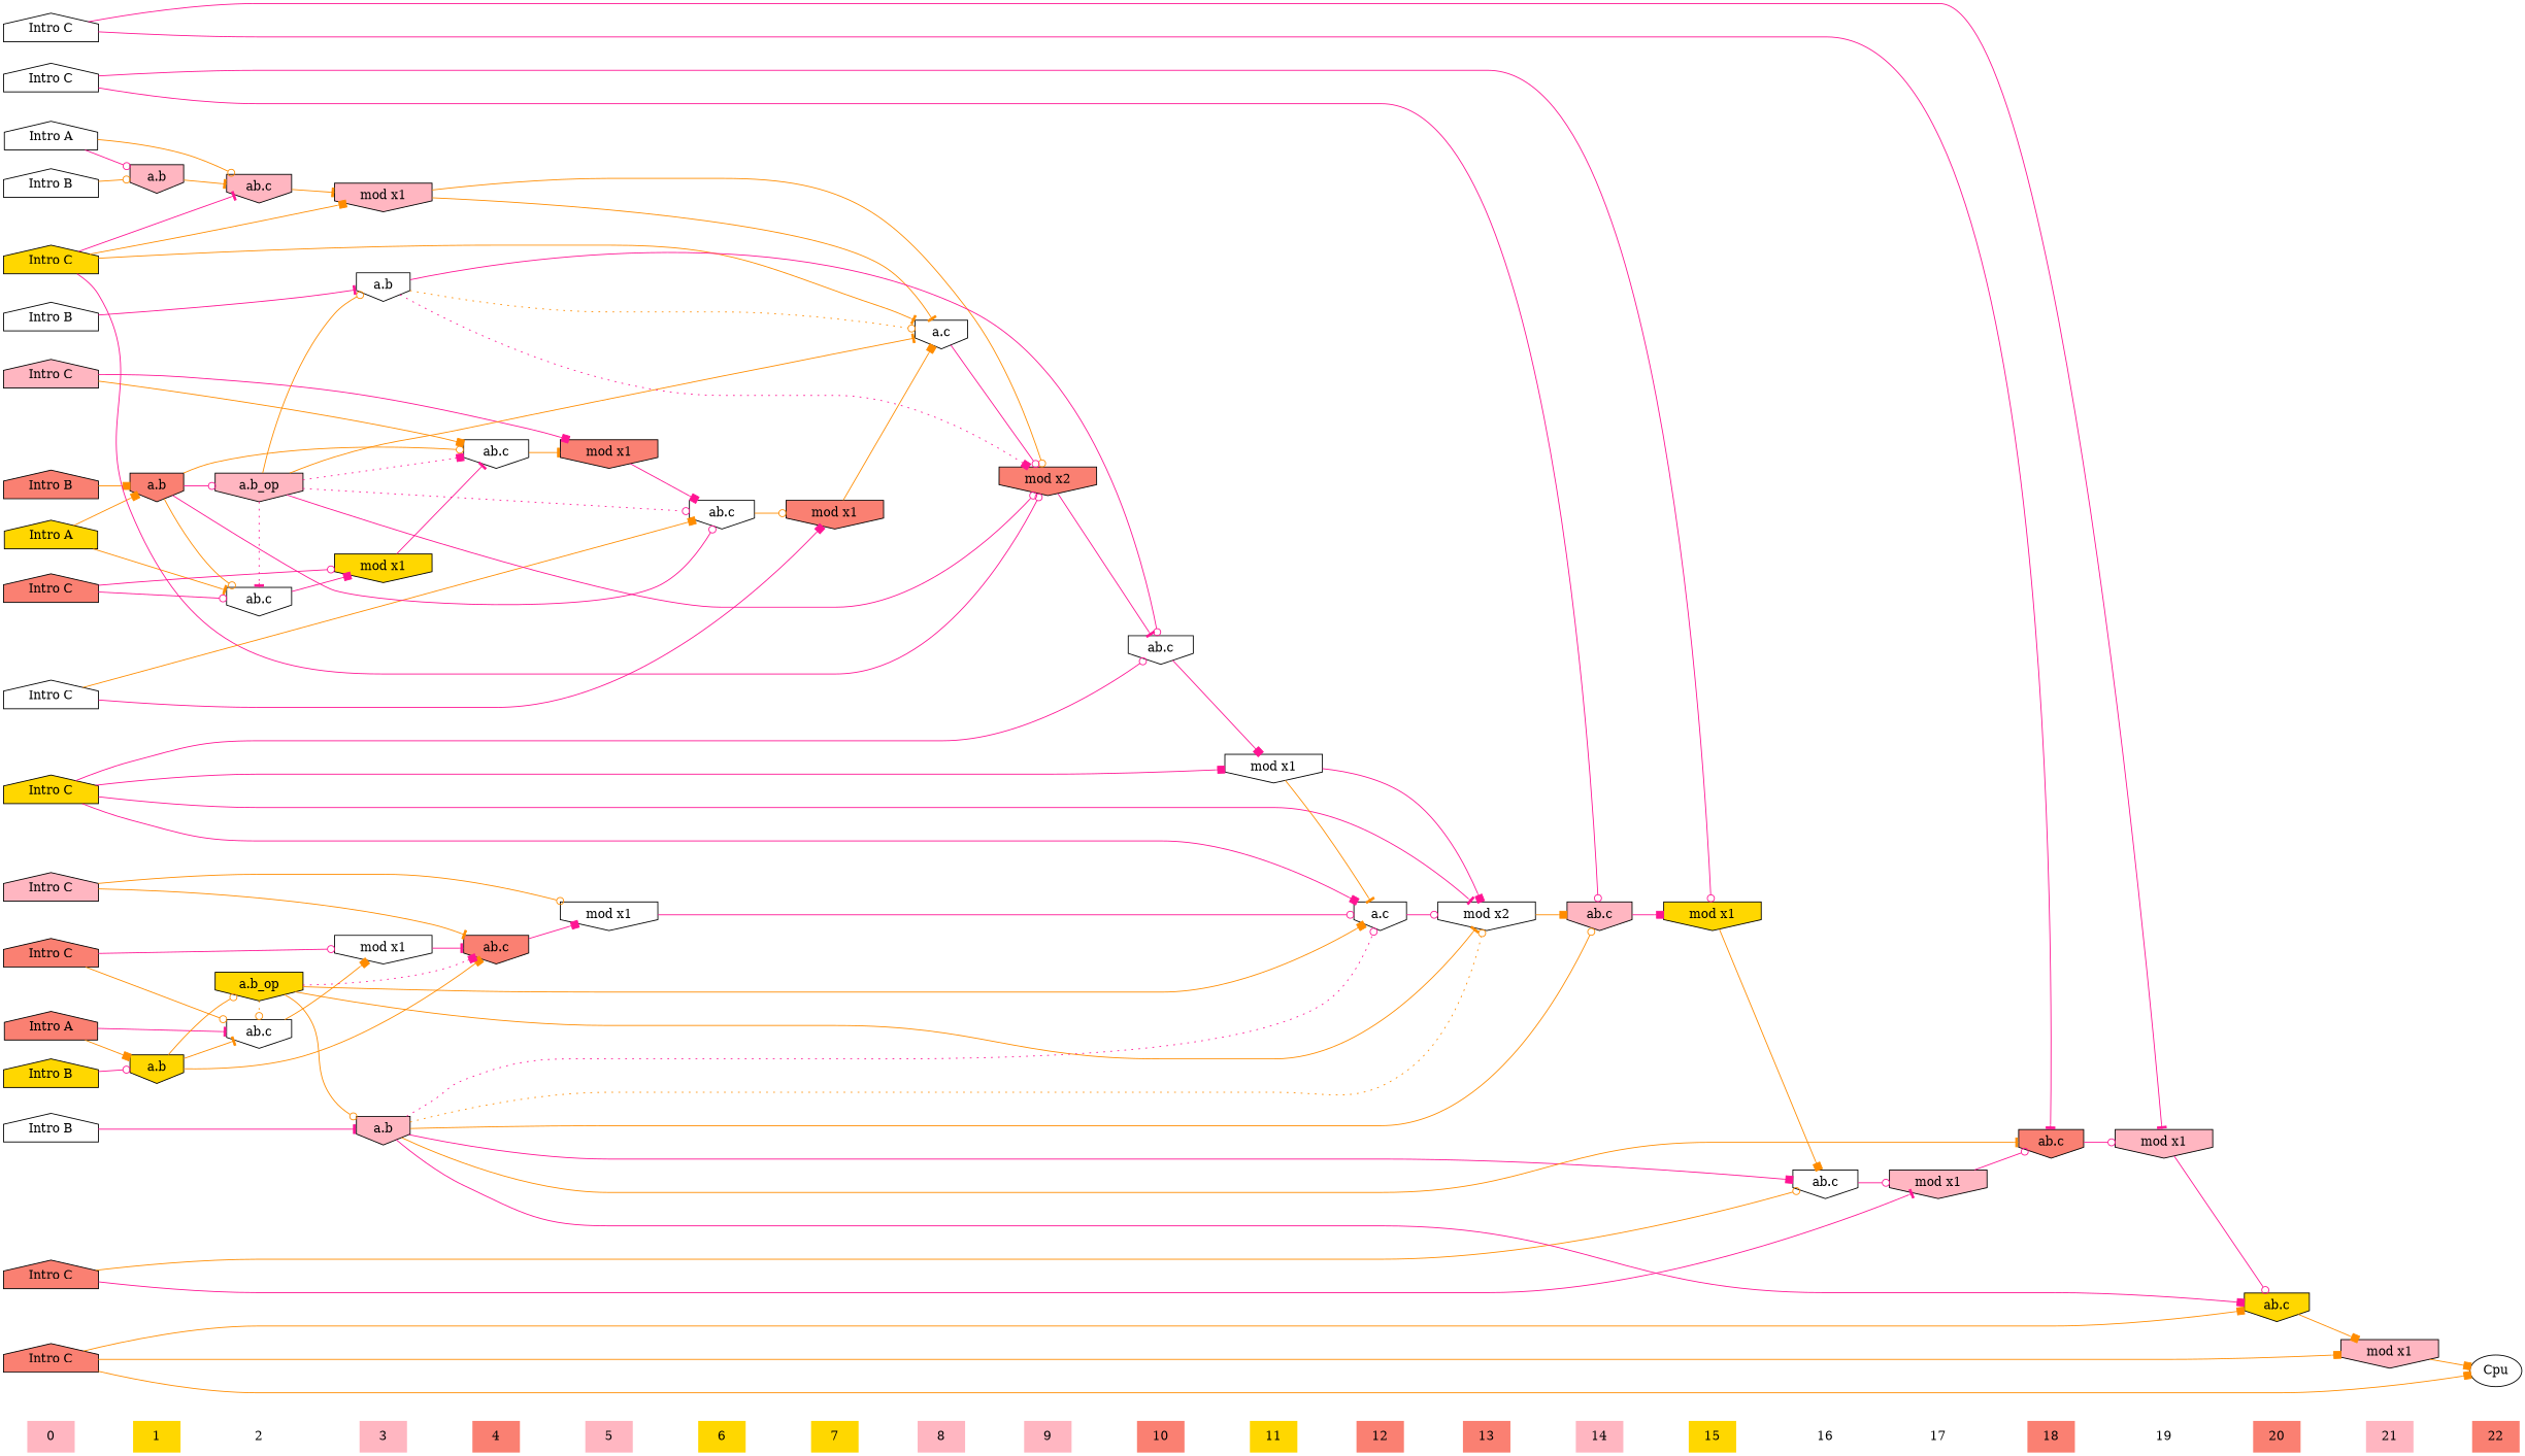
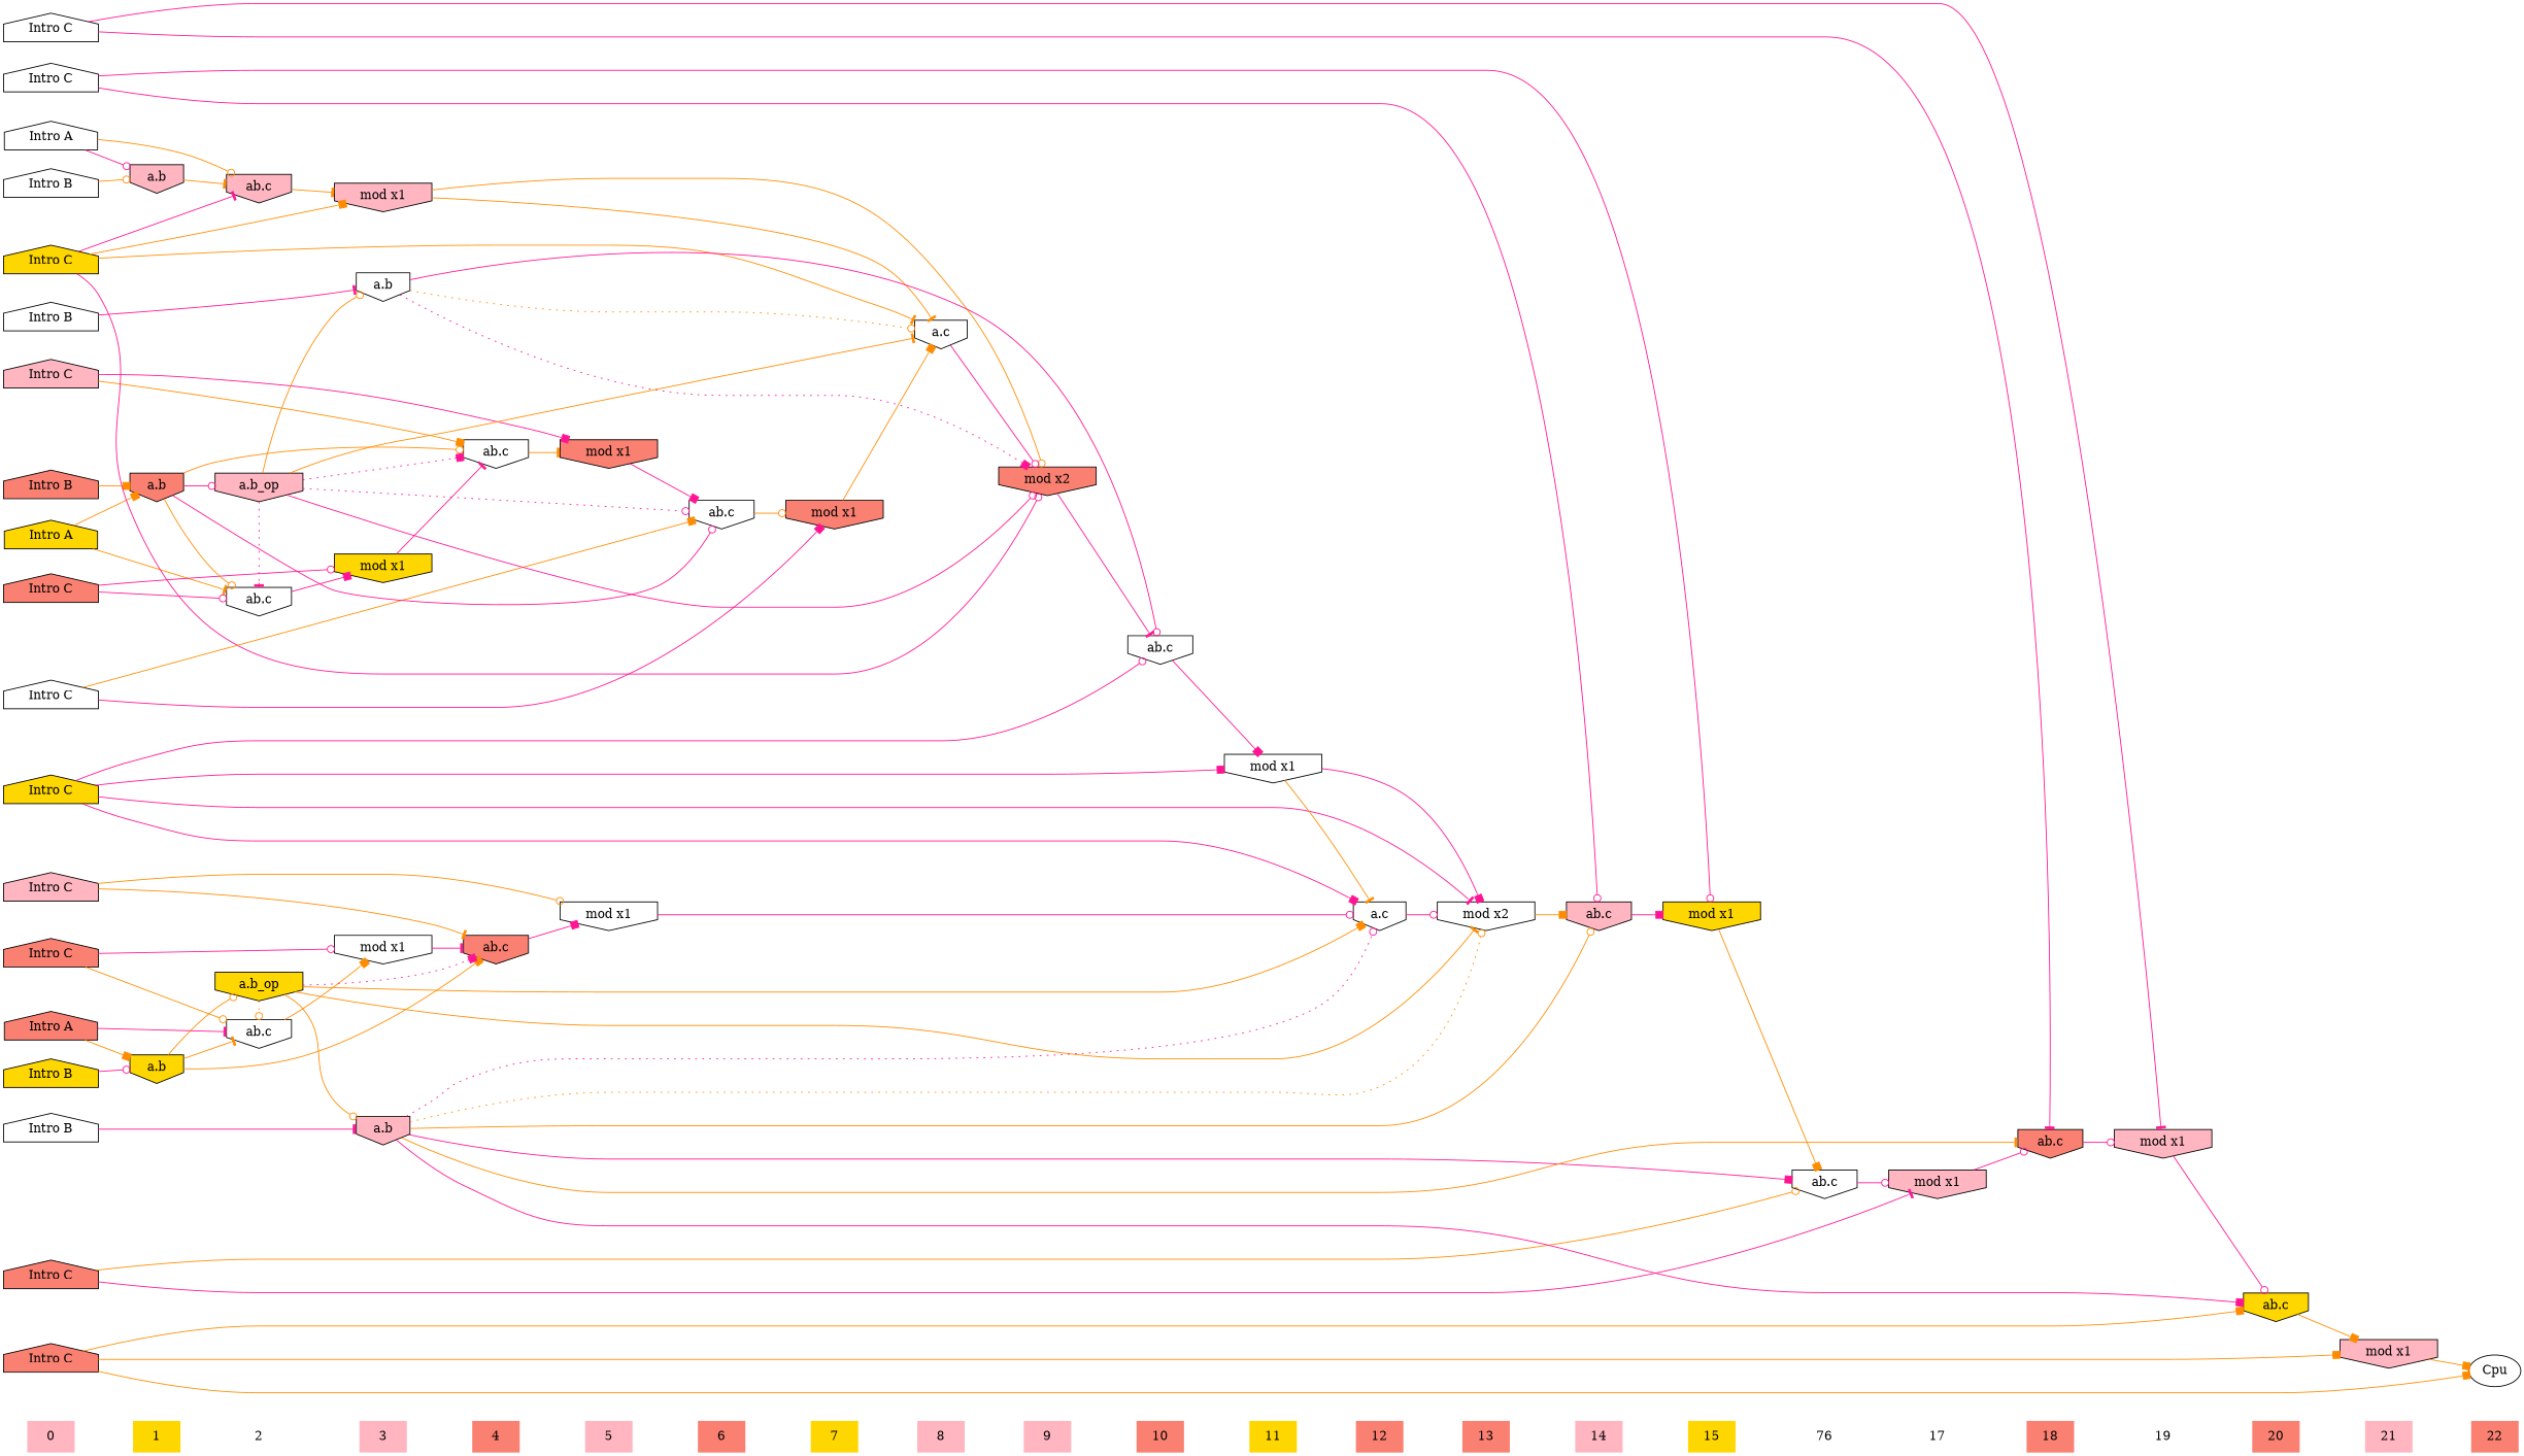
  digraph {
    rankdir=LR
    ranksep=.5
    node [fillcolor=white shape=invhouse style=filled]
    edge [arrowhead=odot color=deeppink]
    0 [fillcolor=lightpink shape=plaintext]
    n2 [label="Intro B" shape=house]
    n3 [fillcolor=salmon label="Intro B" shape=house]
    n4 [fillcolor=salmon label="Intro A" shape=house]
    n5 [label="Intro B" shape=house]
    n6 [fillcolor=gold label="Intro A" shape=house]
    n7 [label="Intro B" shape=house]
    n8 [label="Intro A" shape=house]
    n9 [fillcolor=gold label="Intro B" shape=house]
    n10 [fillcolor=salmon label="Intro C" shape=house]
    n11 [fillcolor=lightpink label="Intro C" shape=house]
    n12 [fillcolor=salmon label="Intro C" shape=house]
    n13 [label="Intro C" shape=house]
    n14 [fillcolor=salmon label="Intro C" shape=house]
    n15 [fillcolor=gold label="Intro C" shape=house]
    n16 [fillcolor=lightpink label="Intro C" shape=house]
    n17 [fillcolor=gold label="Intro C" shape=house]
    n18 [fillcolor=salmon label="Intro C" shape=house]
    n19 [label="Intro C" shape=house]
    n20 [label="Intro C" shape=house]
    1 [fillcolor=gold shape=plaintext]
    n22 [fillcolor=salmon label="a.b"]
    n23 [fillcolor=lightpink label="a.b"]
    n24 [fillcolor=gold label="a.b"]
    2 [shape=plaintext]
    n26 [label="ab.c"]
    n27 [fillcolor=lightpink label="ab.c"]
    n28 [fillcolor=lightpink label="a.b_op"]
    n29 [label="ab.c"]
    n30 [fillcolor=gold label="a.b_op"]
    3 [fillcolor=lightpink shape=plaintext]
    n32 [fillcolor=gold label="mod x1"]
    n33 [fillcolor=lightpink label="mod x1"]
    n34 [label="mod x1"]
    n35 [label="a.b"]
    n36 [fillcolor=lightpink label="a.b"]
    4 [fillcolor=salmon shape=plaintext]
    n38 [label="ab.c"]
    n39 [fillcolor=salmon label="ab.c"]
    5 [fillcolor=lightpink shape=plaintext]
    n41 [fillcolor=salmon label="mod x1"]
    n42 [label="mod x1"]
-   6 [fillcolor=gold shape=plaintext]
+   6 [fillcolor=salmon shape=plaintext]
    n44 [label="ab.c"]
    7 [fillcolor=gold shape=plaintext]
    n46 [fillcolor=salmon label="mod x1"]
    8 [fillcolor=lightpink shape=plaintext]
    n48 [label="a.c"]
    9 [fillcolor=lightpink shape=plaintext]
    n50 [fillcolor=salmon label="mod x2"]
    10 [fillcolor=salmon shape=plaintext]
    n52 [label="ab.c"]
    11 [fillcolor=gold shape=plaintext]
    n54 [label="mod x1"]
    12 [fillcolor=salmon shape=plaintext]
    n56 [label="a.c"]
    13 [fillcolor=salmon shape=plaintext]
    n58 [label="mod x2"]
    14 [fillcolor=lightpink shape=plaintext]
    n60 [fillcolor=lightpink label="ab.c"]
    15 [fillcolor=gold shape=plaintext]
    n62 [fillcolor=gold label="mod x1"]
-   16 [shape=plaintext]
+   16 [shape=plaintext label=76]
    n64 [label="ab.c"]
    17 [shape=plaintext]
    n66 [fillcolor=lightpink label="mod x1"]
    18 [fillcolor=salmon shape=plaintext]
    n68 [fillcolor=salmon label="ab.c"]
    19 [shape=plaintext]
    n70 [fillcolor=lightpink label="mod x1"]
    20 [fillcolor=salmon shape=plaintext]
    n72 [fillcolor=gold label="ab.c"]
    21 [fillcolor=lightpink shape=plaintext]
    n74 [fillcolor=lightpink label="mod x1"]
    22 [fillcolor=salmon shape=plaintext]
    n76 [label=Cpu shape=""]
    subgraph sub_1 {
      rank=same
      0
      n2
      n3
      n4
      n5
      n6
      n7
      n8
      n9
      n10
      n11
      n12
      n13
      n14
      n15
      n16
      n17
      n18
      n19
      n20
    }
    subgraph sub_2 {
      rank=same
      1
      n22
      n23
      n24
    }
    subgraph sub_3 {
      rank=same
      2
      n26
      n27
      n28
      n29
      n30
    }
    subgraph sub_4 {
      rank=same
      3
      n32
      n33
      n34
      n35
      n36
    }
    subgraph sub_5 {
      rank=same
      4
      n38
      n39
    }
    subgraph sub_6 {
      rank=same
      5
      n41
      n42
    }
    subgraph sub_7 {
      rank=same
      6
      n44
    }
    subgraph sub_8 {
      rank=same
      7
      n46
    }
    subgraph sub_9 {
      rank=same
      8
      n48
    }
    subgraph sub_10 {
      rank=same
      9
      n50
    }
    subgraph sub_11 {
      rank=same
      10
      n52
    }
    subgraph sub_12 {
      rank=same
      11
      n54
    }
    subgraph sub_13 {
      rank=same
      12
      n56
    }
    subgraph sub_14 {
      rank=same
      13
      n58
    }
    subgraph sub_15 {
      rank=same
      14
      n60
    }
    subgraph sub_16 {
      rank=same
      15
      n62
    }
    subgraph sub_17 {
      rank=same
      16
      n64
    }
    subgraph sub_18 {
      rank=same
      17
      n66
    }
    subgraph sub_19 {
      rank=same
      18
      n68
    }
    subgraph sub_20 {
      rank=same
      19
      n70
    }
    subgraph sub_21 {
      rank=same
      20
      n72
    }
    subgraph sub_22 {
      rank=same
      21
      n74
    }
    subgraph sub_23 {
      rank=same
      22
      n76
    }
    0 -> 1 [style=invis arrowhead="" color=""]
    n2 -> n36 [arrowhead=tee]
    n3 -> n22 [arrowhead=box color=darkorange]
    n4 -> n24 [arrowhead=box color=darkorange]
    n4 -> n29 [arrowhead=tee]
    n5 -> n35 [arrowhead=tee]
    n6 -> n22 [arrowhead=box color=darkorange]
    n6 -> n26 [arrowhead=tee color=darkorange]
    n7 -> n23 [color=darkorange]
    n8 -> n23
    n8 -> n27 [color=darkorange]
    n9 -> n24
    n10 -> n26
    n10 -> n32
    n11 -> n38 [arrowhead=box color=darkorange]
    n11 -> n41 [arrowhead=box]
    n12 -> n29 [color=darkorange]
    n12 -> n34
    n13 -> n68 [arrowhead=tee]
    n13 -> n70 [arrowhead=tee]
    n14 -> n64 [color=darkorange]
    n14 -> n66 [arrowhead=tee]
    n15 -> n27 [arrowhead=tee]
    n15 -> n33 [arrowhead=box color=darkorange]
    n15 -> n48 [arrowhead=tee color=darkorange]
    n15 -> n50
    n16 -> n39 [arrowhead=tee color=darkorange]
    n16 -> n42 [color=darkorange]
    n17 -> n52
    n17 -> n54 [arrowhead=box]
    n17 -> n56 [arrowhead=box]
    n17 -> n58 [arrowhead=tee]
    n18 -> n72 [arrowhead=box color=darkorange]
    n18 -> n74 [arrowhead=box color=darkorange]
    n18 -> n76 [arrowhead=box color=darkorange]
    n19 -> n44 [arrowhead=box color=darkorange]
    n19 -> n46 [arrowhead=box]
    n20 -> n60
    n20 -> n62
    1 -> 2 [style=invis arrowhead="" color=""]
    n22 -> n26 [color=darkorange]
    n22 -> n28
    n22 -> n38 [color=darkorange]
    n22 -> n44
    n23 -> n27 [arrowhead=tee color=darkorange]
    n24 -> n29 [arrowhead=tee color=darkorange]
    n24 -> n30 [color=darkorange]
    n24 -> n39 [arrowhead=box color=darkorange]
    2 -> 3 [style=invis arrowhead="" color=""]
    n26 -> n32 [arrowhead=box]
    n27 -> n33 [arrowhead=tee color=darkorange]
    n28 -> n26 [arrowhead=tee style=dotted]
    n28 -> n35 [color=darkorange]
    n28 -> n38 [arrowhead=box style=dotted]
    n28 -> n44 [style=dotted]
    n28 -> n48 [arrowhead=tee color=darkorange]
    n28 -> n50
    n29 -> n34 [arrowhead=box color=darkorange]
    n30 -> n29 [color=darkorange style=dotted]
    n30 -> n36 [color=darkorange]
    n30 -> n39 [arrowhead=box style=dotted]
    n30 -> n56 [arrowhead=box color=darkorange]
    n30 -> n58 [arrowhead=tee color=darkorange]
    3 -> 4 [style=invis arrowhead="" color=""]
    n32 -> n38 [arrowhead=tee]
    n33 -> n48 [arrowhead=tee color=darkorange]
    n33 -> n50 [color=darkorange]
    n34 -> n39 [arrowhead=tee]
    n35 -> n48 [color=darkorange style=dotted]
    n35 -> n50 [arrowhead=box style=dotted]
    n35 -> n52
    n36 -> n56 [style=dotted]
    n36 -> n58 [color=darkorange style=dotted]
    n36 -> n60 [color=darkorange]
    n36 -> n64 [arrowhead=box]
    n36 -> n68 [arrowhead=tee color=darkorange]
    n36 -> n72 [arrowhead=box]
    4 -> 5 [style=invis arrowhead="" color=""]
    n38 -> n41 [arrowhead=tee color=darkorange]
    n39 -> n42 [arrowhead=box]
    5 -> 6 [style=invis arrowhead="" color=""]
    n41 -> n44 [arrowhead=box]
    n42 -> n56
    6 -> 7 [style=invis arrowhead="" color=""]
    n44 -> n46 [color=darkorange]
    7 -> 8 [style=invis arrowhead="" color=""]
    n46 -> n48 [arrowhead=box color=darkorange]
    8 -> 9 [style=invis arrowhead="" color=""]
    n48 -> n50
    9 -> 10 [style=invis arrowhead="" color=""]
    n50 -> n52 [arrowhead=tee]
    10 -> 11 [style=invis arrowhead="" color=""]
    n52 -> n54 [arrowhead=box]
    11 -> 12 [style=invis arrowhead="" color=""]
    n54 -> n56 [arrowhead=tee color=darkorange]
    n54 -> n58 [arrowhead=box]
    12 -> 13 [style=invis arrowhead="" color=""]
    n56 -> n58
    13 -> 14 [style=invis arrowhead="" color=""]
    n58 -> n60 [arrowhead=box color=darkorange]
    14 -> 15 [style=invis arrowhead="" color=""]
    n60 -> n62 [arrowhead=box]
    15 -> 16 [style=invis arrowhead="" color=""]
    n62 -> n64 [arrowhead=box color=darkorange]
    16 -> 17 [style=invis arrowhead="" color=""]
    n64 -> n66
    17 -> 18 [style=invis arrowhead="" color=""]
    n66 -> n68
    18 -> 19 [style=invis arrowhead="" color=""]
    n68 -> n70
    19 -> 20 [style=invis arrowhead="" color=""]
    n70 -> n72
    20 -> 21 [style=invis arrowhead="" color=""]
    n72 -> n74 [arrowhead=box color=darkorange]
    21 -> 22 [style=invis arrowhead="" color=""]
    n74 -> n76 [arrowhead=box color=darkorange]
  }
